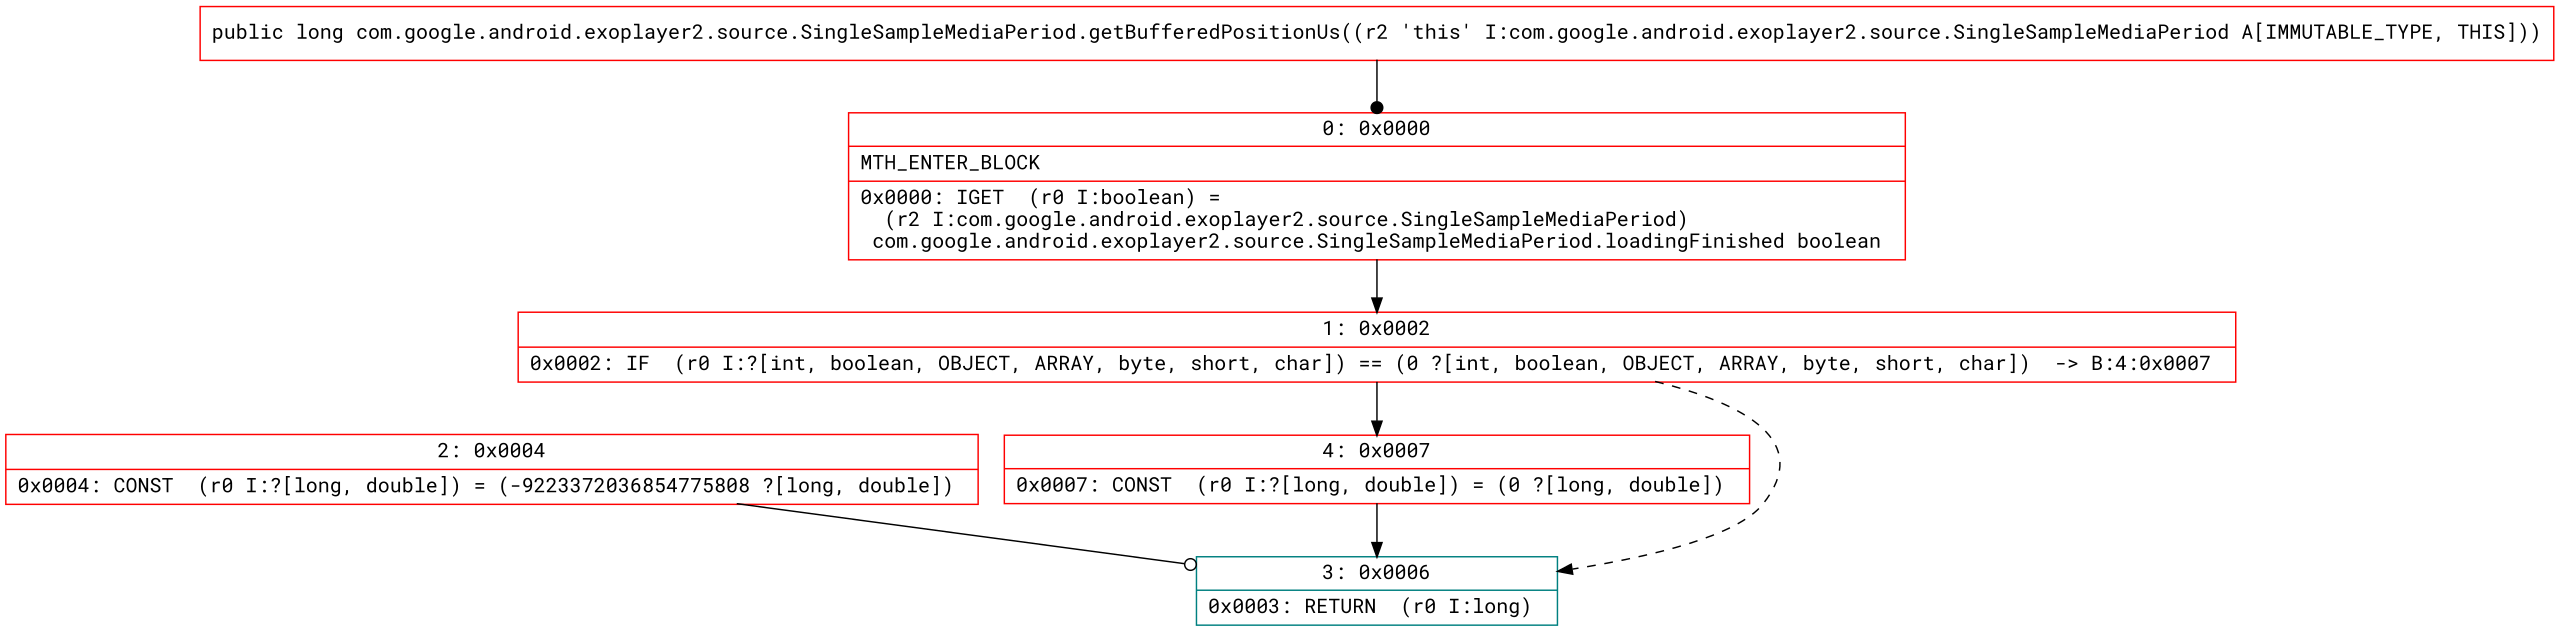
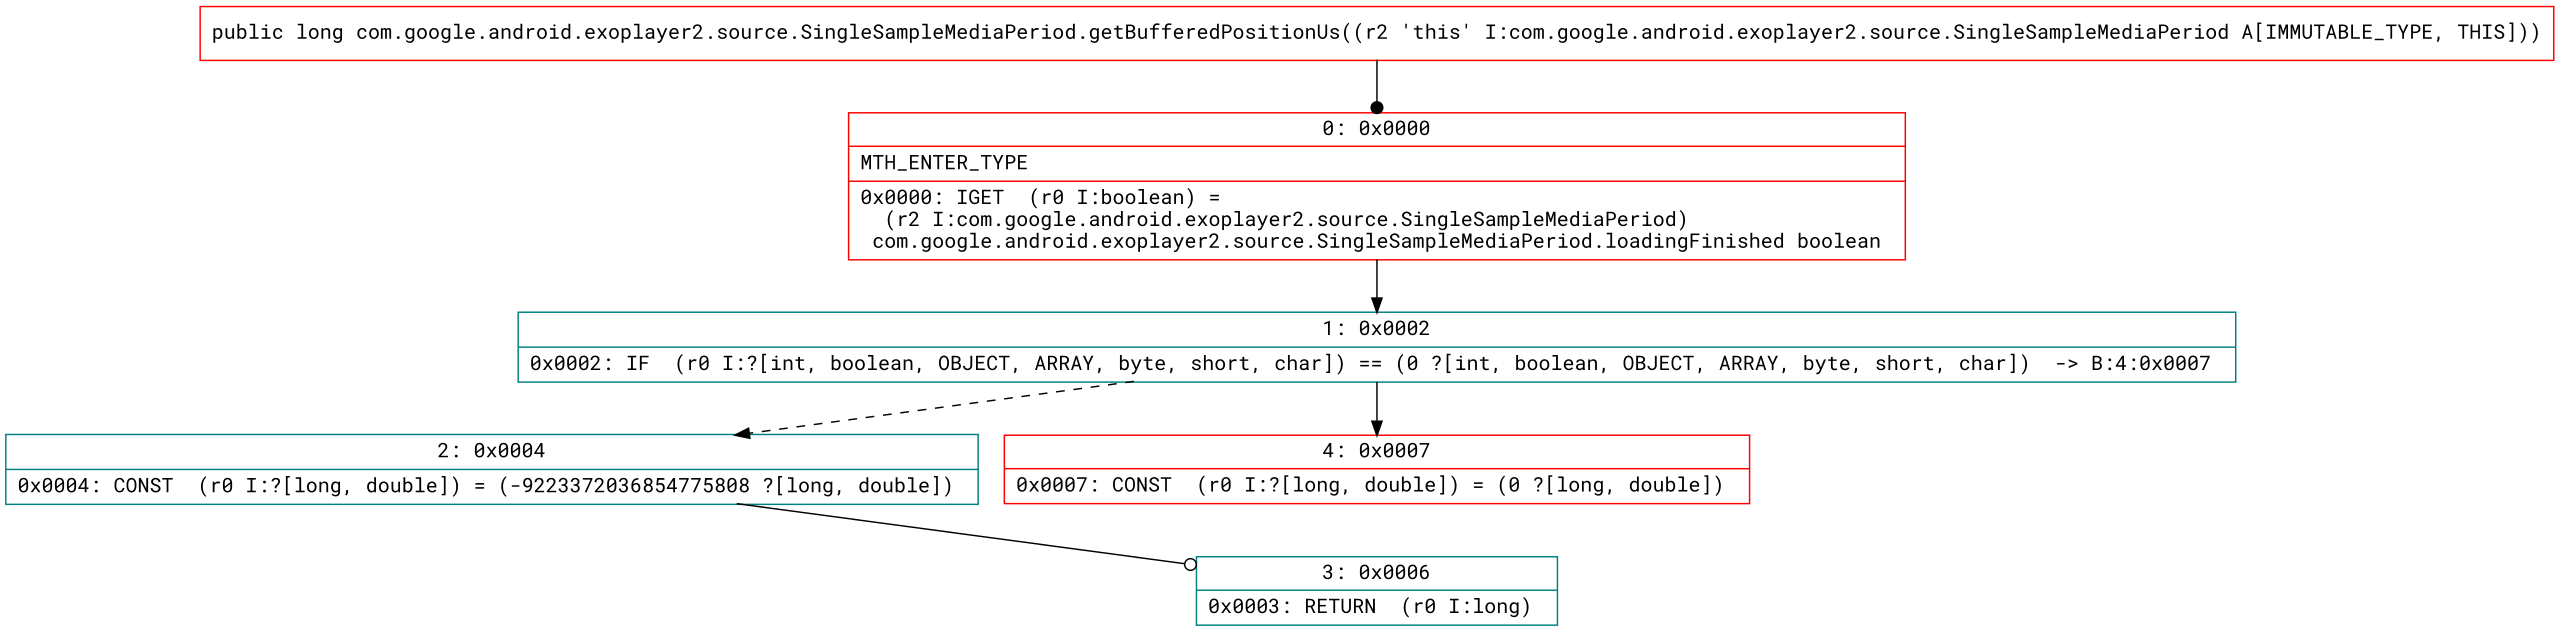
  digraph {
    fontname="Roboto Mono"
    node [color=red fontname="Roboto Mono" shape=record]
    edge [arrowhead=normal fontname="Roboto Mono"]
-   n1 [label="{0\:\ 0x0000|MTH_ENTER_BLOCK\l|0x0000: IGET  (r0 I:boolean) = \l  (r2 I:com.google.android.exoplayer2.source.SingleSampleMediaPeriod)\l com.google.android.exoplayer2.source.SingleSampleMediaPeriod.loadingFinished boolean \l}"]
-   n2 [label="{1\:\ 0x0002|0x0002: IF  (r0 I:?[int, boolean, OBJECT, ARRAY, byte, short, char]) == (0 ?[int, boolean, OBJECT, ARRAY, byte, short, char])  \-\> B:4:0x0007 \l}"]
-   n3 [label="{2\:\ 0x0004|0x0004: CONST  (r0 I:?[long, double]) = (\-9223372036854775808 ?[long, double]) \l}"]
+   n1 [label="{0\:\ 0x0000|MTH_ENTER_TYPE\l|0x0000: IGET  (r0 I:boolean) = \l  (r2 I:com.google.android.exoplayer2.source.SingleSampleMediaPeriod)\l com.google.android.exoplayer2.source.SingleSampleMediaPeriod.loadingFinished boolean \l}"]
+   n2 [color=teal label="{1\:\ 0x0002|0x0002: IF  (r0 I:?[int, boolean, OBJECT, ARRAY, byte, short, char]) == (0 ?[int, boolean, OBJECT, ARRAY, byte, short, char])  \-\> B:4:0x0007 \l}"]
+   n3 [color=teal label="{2\:\ 0x0004|0x0004: CONST  (r0 I:?[long, double]) = (\-9223372036854775808 ?[long, double]) \l}"]
    n4 [label="{4\:\ 0x0007|0x0007: CONST  (r0 I:?[long, double]) = (0 ?[long, double]) \l}"]
    n5 [color=teal label="{3\:\ 0x0006|0x0003: RETURN  (r0 I:long) \l}"]
    n6 [label="{public long com.google.android.exoplayer2.source.SingleSampleMediaPeriod.getBufferedPositionUs((r2 'this' I:com.google.android.exoplayer2.source.SingleSampleMediaPeriod A[IMMUTABLE_TYPE, THIS])) }"]
    n1 -> n2
-   n2 -> n5 [style=dashed]
+   n2 -> n3 [style=dashed]
    n2 -> n4
    n3 -> n5 [arrowhead=odot]
-   n4 -> n5
    n6 -> n1 [arrowhead=dot]
  }
